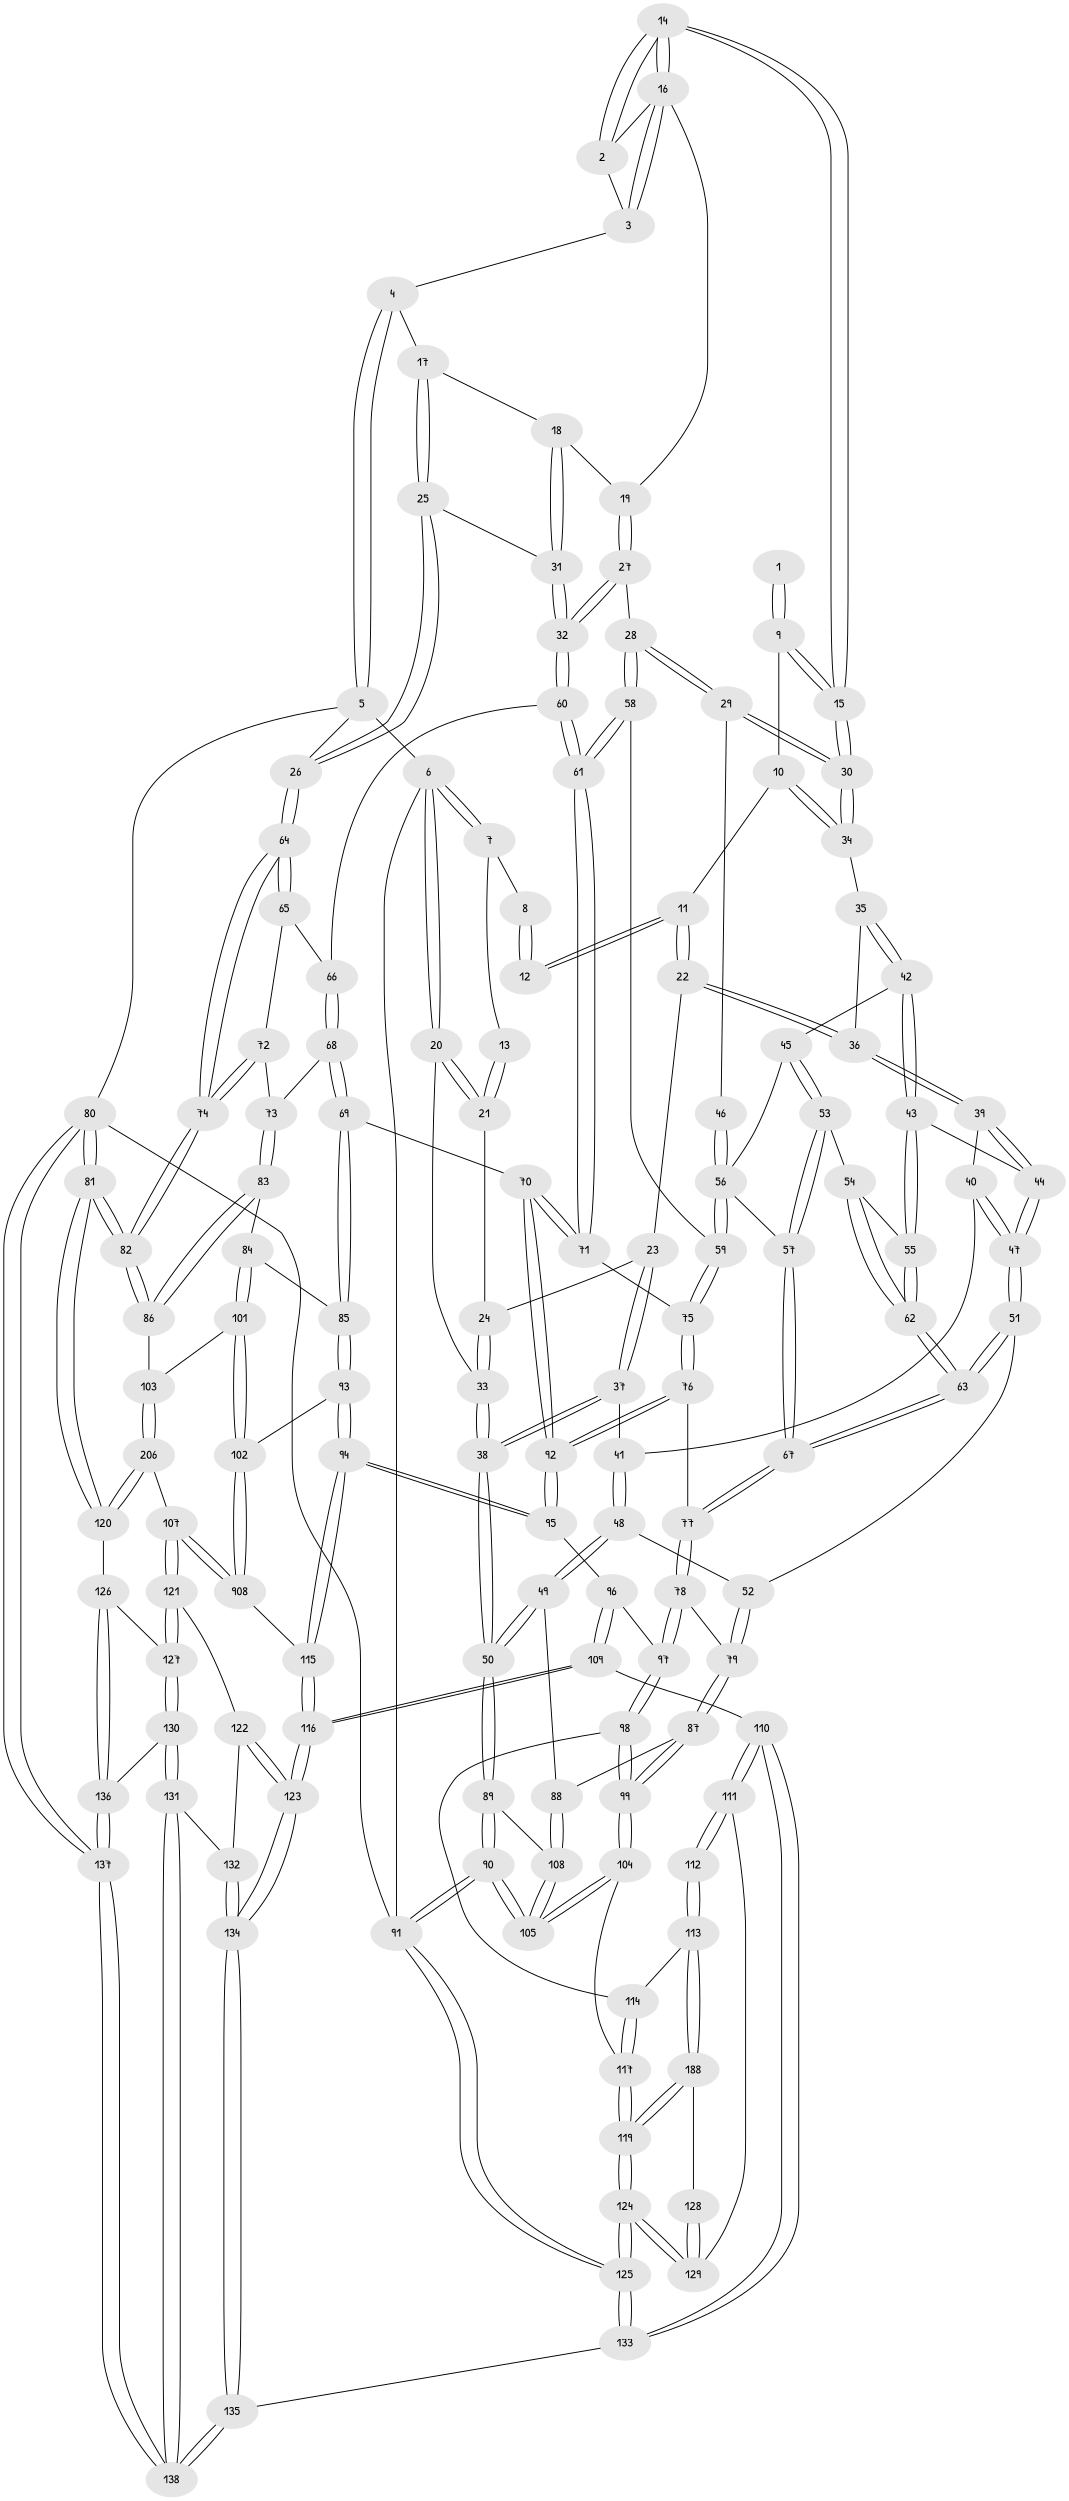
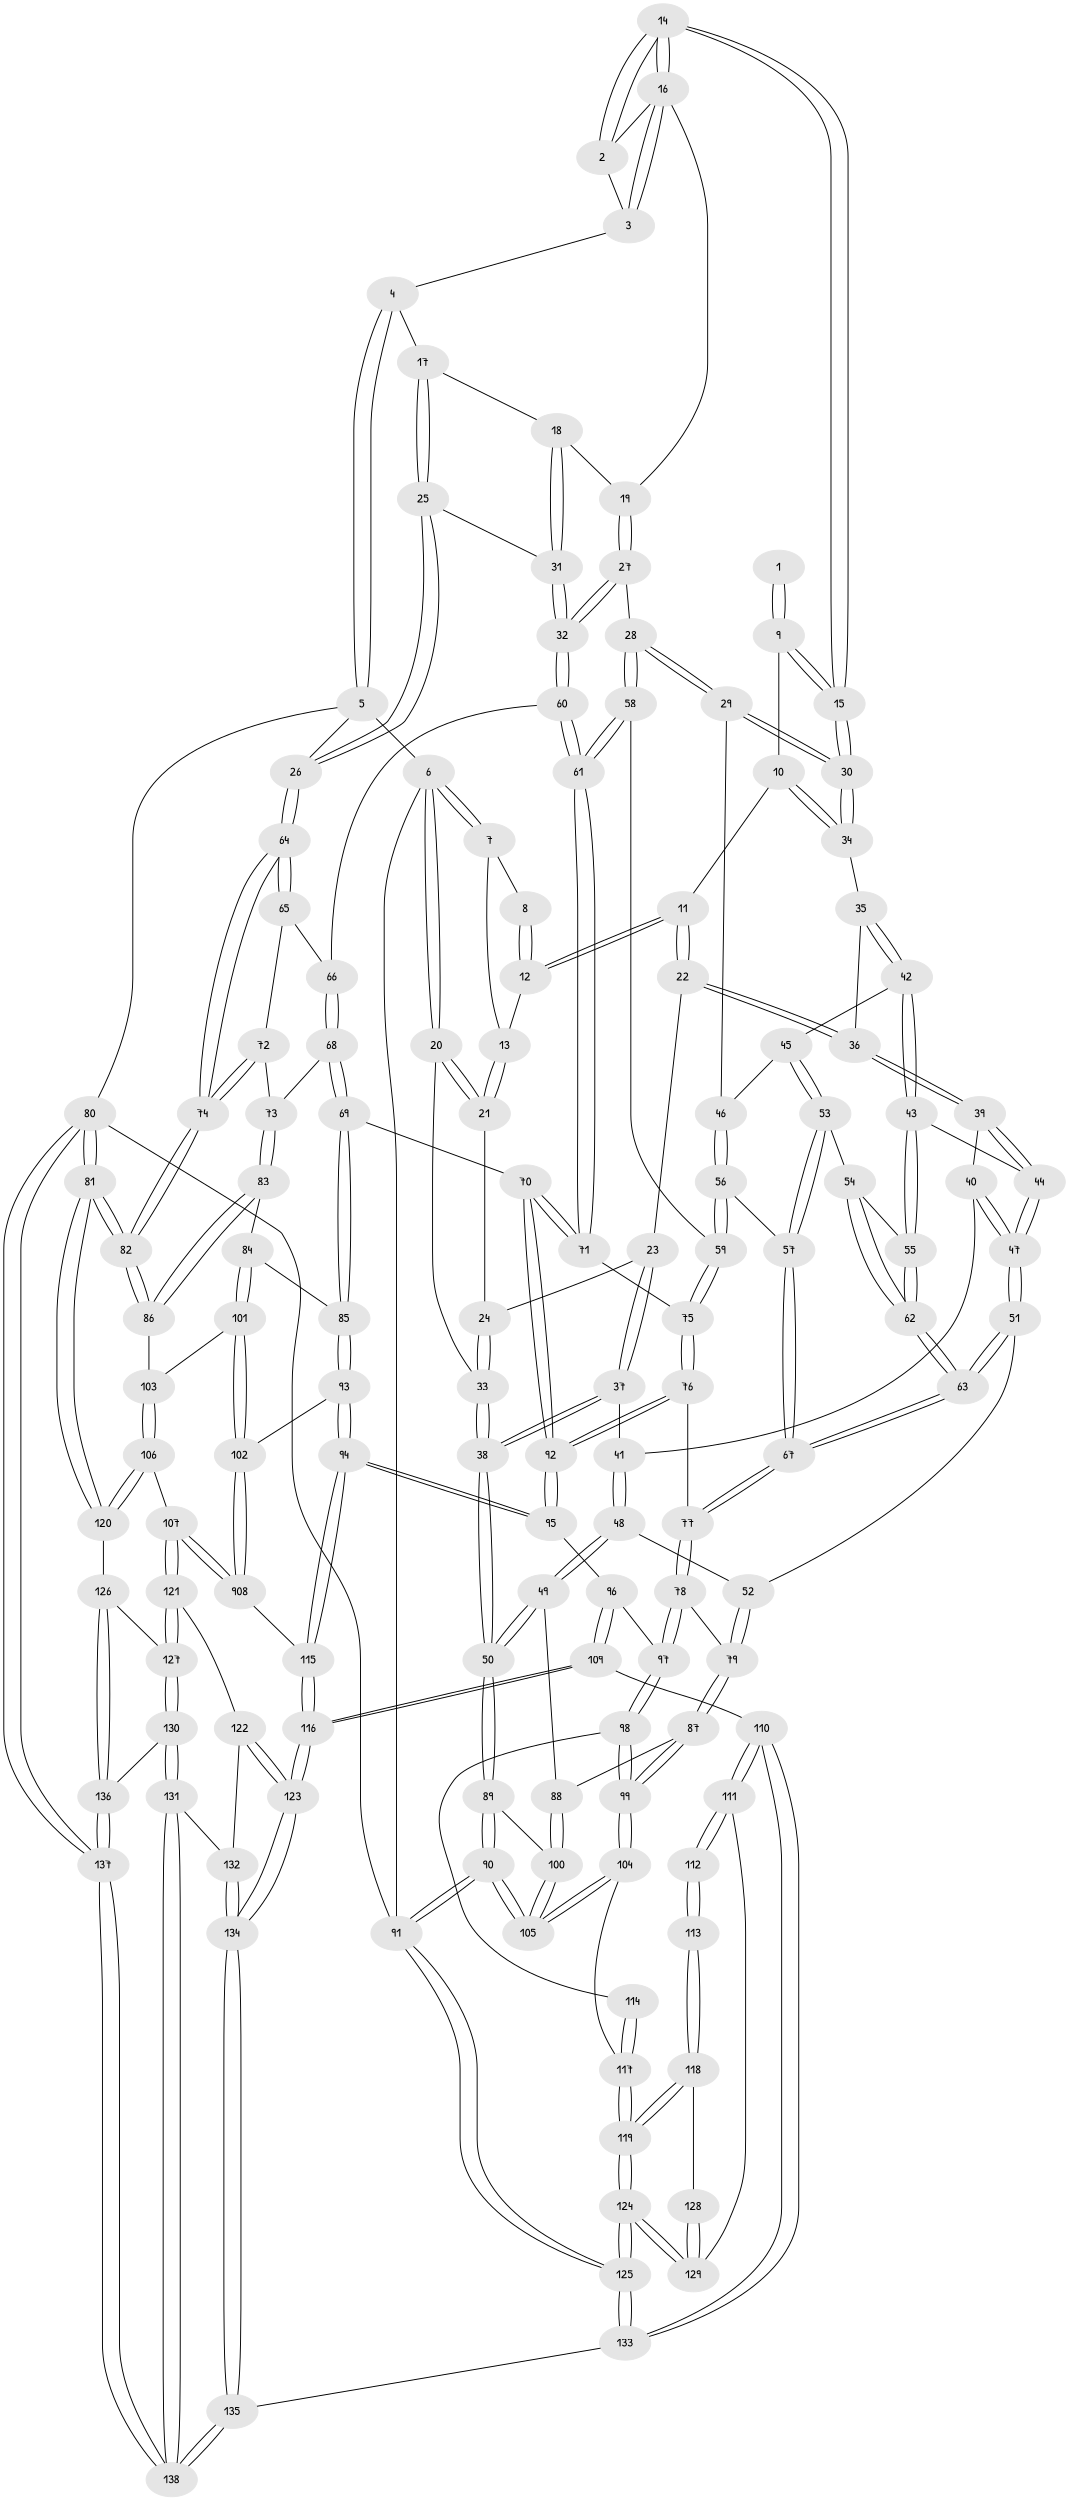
  graph {
    fontname="Patrick Hand"
    node [color=gray90 fontname="Patrick Hand" style=filled]
    edge [fontname="Patrick Hand"]
    1
    9
    2
    3
    14
    10
    15
    4
    16
    5
    17
    19
    6
    26
    80
    18
    25
    7
    20
    91
    64
    81
    137
    8
    13
    21
    33
    125
    12
    11
    34
    30
    22
    35
    23
    36
    24
    27
    31
    32
    28
    38
    37
    39
    41
    65
    74
    29
    58
    60
    46
    59
    61
    56
    66
    50
    42
    43
    45
    40
    44
    48
    89
    47
    51
    49
    52
    55
    53
    62
    54
    57
    63
    88
    79
-   100 [label=108]
+   100
    90
    67
    87
    75
    77
    71
    76
    68
    72
    82
    73
    69
    78
    70
    85
    83
    92
    93
    95
    86
    84
    97
    98
    99
    120
    138
    126
    103
    101
    102
    94
-   106 [label=206]
+   106
    104
    105
    133
    96
    115
    n114 [label=908]
    116
    109
    110
    114
    117
    107
    119
    121
    122
    127
    111
    123
    112
    129
    135
    113
-   118 [label=188]
+   118
    128
    134
    124
    136
    132
    130
    131
    1 -- 9
    1 -- 9
    9 -- 10
    9 -- 15
    9 -- 15
    2 -- 3
    2 -- 14
    2 -- 14
    3 -- 4
    3 -- 16
    3 -- 16
    14 -- 15
    14 -- 15
    14 -- 16
    14 -- 16
    10 -- 11
    10 -- 34
    10 -- 34
    15 -- 30
    15 -- 30
    4 -- 5
    4 -- 5
    4 -- 17
    16 -- 2
    16 -- 19
    5 -- 6
    5 -- 26
    5 -- 80
    17 -- 18
    17 -- 25
    17 -- 25
    19 -- 27
    19 -- 27
    6 -- 7
    6 -- 7
    6 -- 20
    6 -- 20
    6 -- 91
    26 -- 64
    26 -- 64
    80 -- 91
    80 -- 81
    80 -- 81
    80 -- 137
    80 -- 137
    18 -- 19
    18 -- 31
    18 -- 31
    25 -- 26
    25 -- 26
    25 -- 31
    7 -- 8
    7 -- 13
    20 -- 21
    20 -- 21
    20 -- 33
    91 -- 125
    91 -- 125
    64 -- 65
    64 -- 65
    64 -- 74
    64 -- 74
    81 -- 82
    81 -- 82
    81 -- 120
    81 -- 120
    137 -- 138
    137 -- 138
    8 -- 12
    8 -- 12
    13 -- 21
    13 -- 21
    21 -- 24
    33 -- 38
    33 -- 38
    125 -- 133
    125 -- 133
+   12 -- 13
    11 -- 12
    11 -- 12
    11 -- 22
    11 -- 22
    34 -- 35
    30 -- 34
    30 -- 34
    22 -- 23
    22 -- 36
    22 -- 36
    35 -- 36
    35 -- 42
    35 -- 42
    23 -- 24
    23 -- 37
    23 -- 37
    36 -- 39
    36 -- 39
    24 -- 33
    24 -- 33
    27 -- 32
    27 -- 32
    27 -- 28
    31 -- 32
    31 -- 32
    32 -- 60
    32 -- 60
    28 -- 29
    28 -- 29
    28 -- 58
    28 -- 58
    38 -- 50
    38 -- 50
    37 -- 38
    37 -- 38
    37 -- 41
    39 -- 40
    39 -- 44
    39 -- 44
    41 -- 48
    41 -- 48
    65 -- 66
    65 -- 72
    74 -- 82
    74 -- 82
    29 -- 30
    29 -- 30
    29 -- 46
    58 -- 59
    58 -- 61
    58 -- 61
    60 -- 61
    60 -- 61
    60 -- 66
    46 -- 56
    46 -- 56
    59 -- 75
    59 -- 75
    61 -- 71
    61 -- 71
    56 -- 59
    56 -- 59
    56 -- 57
    66 -- 68
    66 -- 68
    50 -- 89
    50 -- 89
    42 -- 43
    42 -- 43
    42 -- 45
    43 -- 44
    43 -- 55
    43 -- 55
-   45 -- 56
+   45 -- 46
    45 -- 53
    45 -- 53
    40 -- 41
    40 -- 47
    40 -- 47
    44 -- 47
    44 -- 47
    48 -- 49
    48 -- 49
    48 -- 52
    89 -- 100
    89 -- 90
    89 -- 90
    47 -- 51
    47 -- 51
    51 -- 52
    51 -- 63
    51 -- 63
    49 -- 50
    49 -- 50
    49 -- 88
    52 -- 79
    52 -- 79
    55 -- 62
    55 -- 62
    53 -- 54
    53 -- 57
    53 -- 57
    62 -- 63
    62 -- 63
    54 -- 55
    54 -- 62
    54 -- 62
    57 -- 67
    57 -- 67
    63 -- 67
    63 -- 67
    88 -- 100
    88 -- 100
    79 -- 87
    79 -- 87
    100 -- 105
    100 -- 105
    90 -- 91
    90 -- 91
    90 -- 105
    90 -- 105
    67 -- 77
    67 -- 77
    87 -- 88
    87 -- 99
    87 -- 99
    75 -- 76
    75 -- 76
    77 -- 78
    77 -- 78
    71 -- 75
    76 -- 77
    76 -- 92
    76 -- 92
    68 -- 73
    68 -- 69
    68 -- 69
    72 -- 74
    72 -- 74
    72 -- 73
    82 -- 86
    82 -- 86
    73 -- 83
    73 -- 83
    69 -- 70
    69 -- 85
    69 -- 85
    78 -- 79
    78 -- 97
    78 -- 97
    70 -- 71
    70 -- 71
    70 -- 92
    70 -- 92
    85 -- 93
    85 -- 93
    83 -- 86
    83 -- 86
    83 -- 84
    92 -- 95
    92 -- 95
    93 -- 102
    93 -- 94
    93 -- 94
    95 -- 96
    86 -- 103
    84 -- 85
    84 -- 101
    84 -- 101
    97 -- 98
    97 -- 98
    98 -- 99
    98 -- 99
    98 -- 114
    99 -- 104
    99 -- 104
    120 -- 126
    126 -- 127
    126 -- 136
    126 -- 136
    103 -- 106
    103 -- 106
    101 -- 103
    101 -- 102
    101 -- 102
    102 -- n114
    102 -- n114
    94 -- 95
    94 -- 95
    94 -- 115
    94 -- 115
    106 -- 120
    106 -- 120
    106 -- 107
    104 -- 105
    104 -- 105
    104 -- 117
    133 -- 135
    96 -- 97
    96 -- 109
    96 -- 109
    115 -- 116
    115 -- 116
    n114 -- 115
    116 -- 123
    116 -- 123
    109 -- 116
    109 -- 116
    109 -- 110
    110 -- 133
    110 -- 133
    110 -- 111
    110 -- 111
    114 -- 117
    114 -- 117
    117 -- 119
    117 -- 119
    107 -- n114
    107 -- n114
    107 -- 121
    107 -- 121
    119 -- 124
    119 -- 124
    121 -- 122
    121 -- 127
    121 -- 127
    122 -- 123
    122 -- 123
    122 -- 132
    127 -- 130
    127 -- 130
    111 -- 112
    111 -- 112
    111 -- 129
    123 -- 134
    123 -- 134
    112 -- 113
    112 -- 113
    135 -- 138
    135 -- 138
-   113 -- 114
    113 -- 118
    113 -- 118
    118 -- 119
    118 -- 119
    118 -- 128
    128 -- 129
    128 -- 129
    134 -- 135
    134 -- 135
    124 -- 125
    124 -- 125
    124 -- 129
    124 -- 129
    136 -- 137
    136 -- 137
    132 -- 134
    132 -- 134
    130 -- 136
    130 -- 131
    130 -- 131
    131 -- 138
    131 -- 138
    131 -- 132
  }
